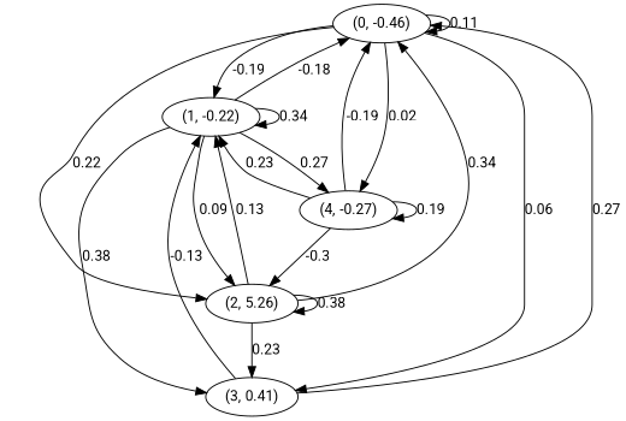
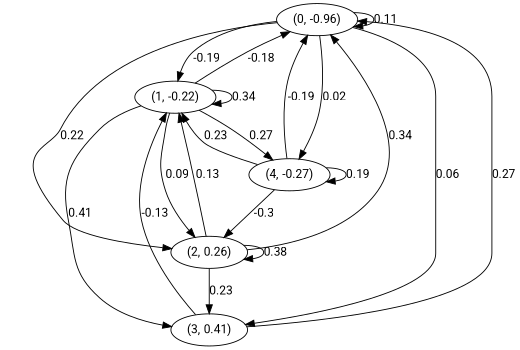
  digraph {
    fontname=Roboto
    node [fontname=Roboto]
    edge [fontname=Roboto]
-   n1 [label="(0, -0.46)"]
+   n1 [label="(0, -0.96)"]
    n2 [label="(1, -0.22)"]
-   n3 [label="(2, 5.26)"]
+   n3 [label="(2, 0.26)"]
    n4 [label="(3, 0.41)"]
    n5 [label="(4, -0.27)"]
    n1 -> n1 [label=0.11]
    n1 -> n2 [label=-0.19]
    n1 -> n3 [label=0.22]
    n1 -> n4 [label=0.06]
    n1 -> n5 [label=0.02]
    n2 -> n1 [label=-0.18]
    n2 -> n2 [label=0.34]
    n2 -> n3 [label=0.09]
-   n2 -> n4 [label=0.38]
+   n2 -> n4 [label=0.41]
    n2 -> n5 [label=0.27]
    n3 -> n1 [label=0.34]
    n3 -> n2 [label=0.13]
    n3 -> n3 [label=0.38]
    n3 -> n4 [label=0.23]
    n4 -> n1 [label=0.27]
    n4 -> n2 [label=-0.13]
    n5 -> n1 [label=-0.19]
    n5 -> n2 [label=0.23]
    n5 -> n3 [label=-0.3]
    n5 -> n5 [label=0.19]
  }
